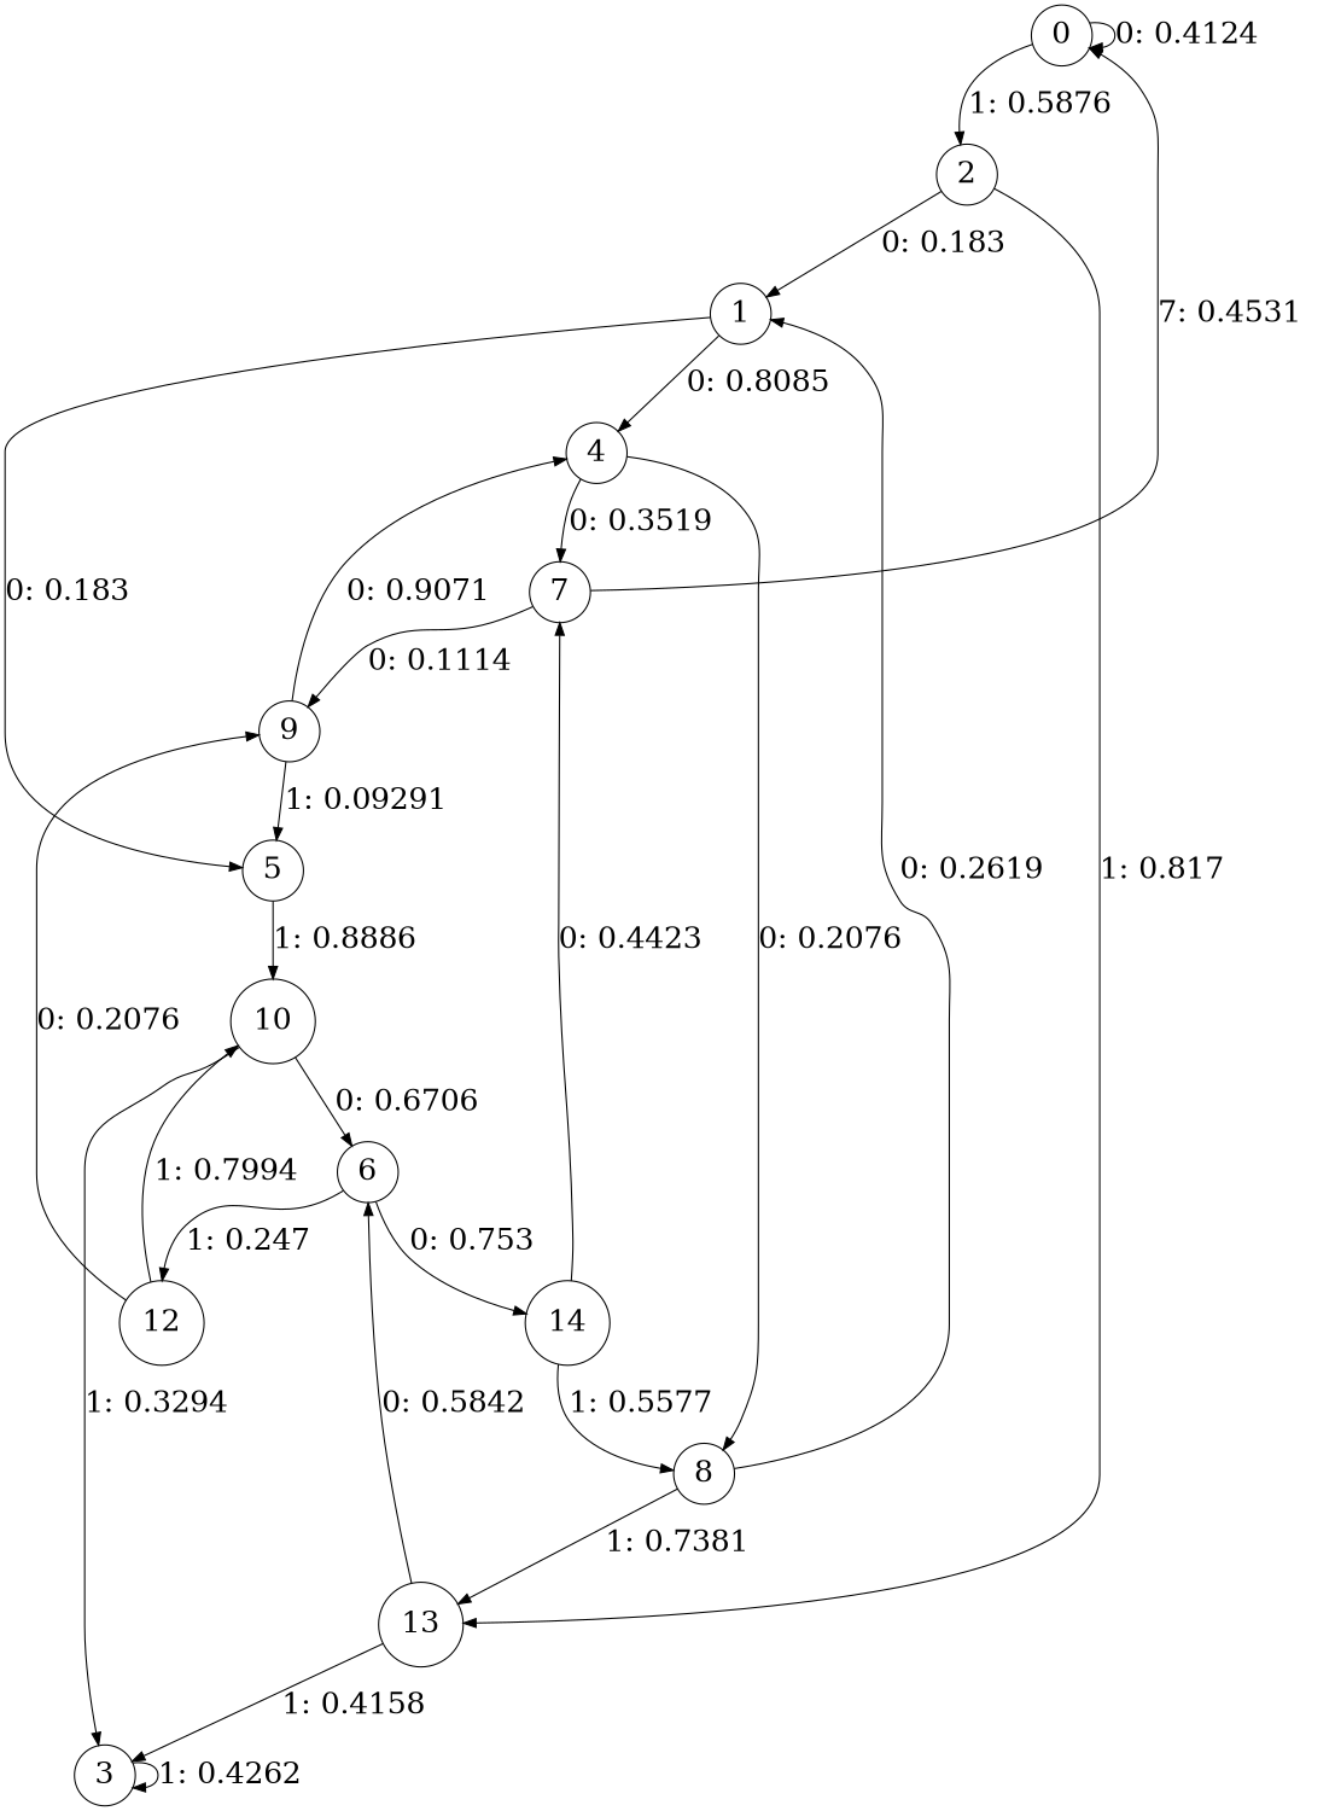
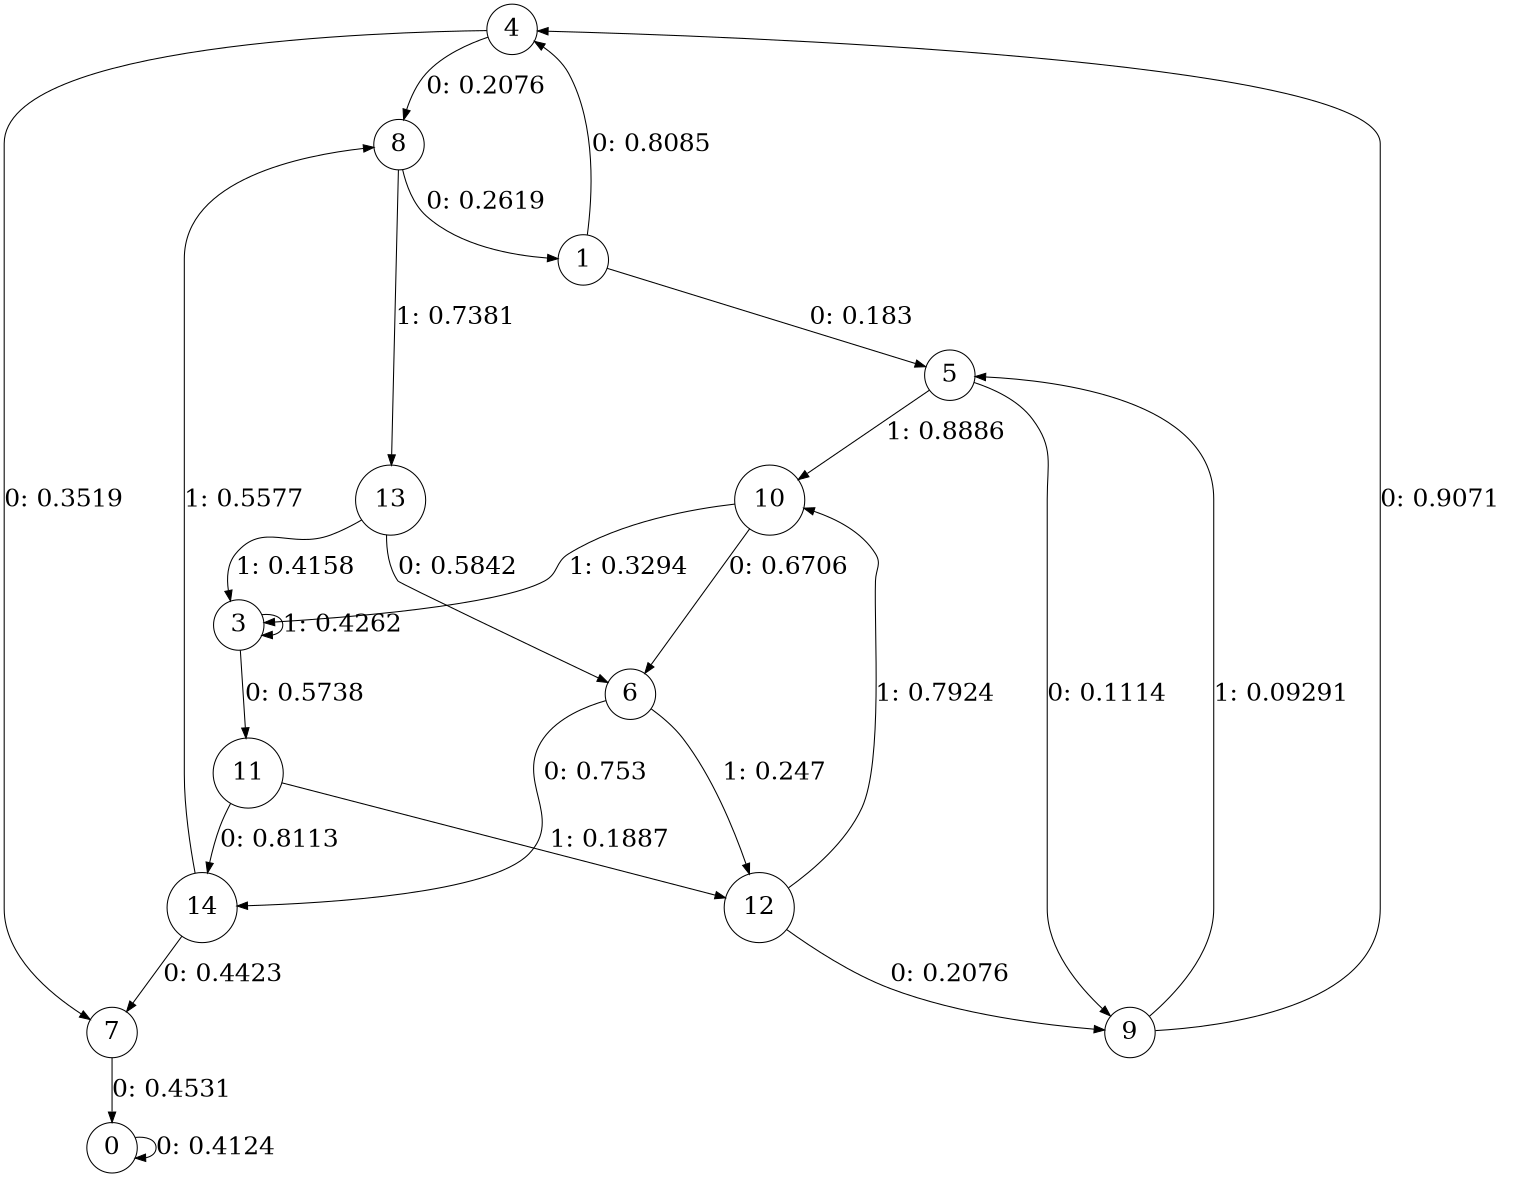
  digraph {
    node [fontsize=24 shape=circle]
    edge [fontsize=24]
    0
-   2
    1
    13
    4
    5
    3
    6
    7
    8
    9
    10
+   11
    14
    12
    0 -> 0 [label="0: 0.4124   "]
-   0 -> 2 [label="1: 0.5876   "]
-   2 -> 1 [label="0: 0.183    "]
-   2 -> 13 [label="1: 0.817    "]
    1 -> 4 [label="0: 0.8085   "]
    1 -> 5 [label="0: 0.183    "]
    13 -> 3 [label="1: 0.4158   "]
    13 -> 6 [label="0: 0.5842   "]
    4 -> 7 [label="0: 0.3519   "]
    4 -> 8 [label="0: 0.2076   "]
-   7 -> 9 [label="0: 0.1114   "]
+   5 -> 9 [label="0: 0.1114   "]
    5 -> 10 [label="1: 0.8886   "]
    3 -> 3 [label="1: 0.4262   "]
+   3 -> 11 [label="0: 0.5738   "]
    6 -> 14 [label="0: 0.753    "]
    6 -> 12 [label="1: 0.247    "]
-   7 -> 0 [label="7: 0.4531   "]
+   7 -> 0 [label="0: 0.4531   "]
    8 -> 1 [label="0: 0.2619   "]
    8 -> 13 [label="1: 0.7381   "]
    9 -> 4 [label="0: 0.9071   "]
    9 -> 5 [label="1: 0.09291  "]
    10 -> 3 [label="1: 0.3294   "]
    10 -> 6 [label="0: 0.6706   "]
+   11 -> 14 [label="0: 0.8113   "]
+   11 -> 12 [label="1: 0.1887   "]
    14 -> 7 [label="0: 0.4423   "]
    14 -> 8 [label="1: 0.5577   "]
    12 -> 9 [label="0: 0.2076   "]
-   12 -> 10 [label="1: 0.7994   "]
+   12 -> 10 [label="1: 0.7924   "]
  }
